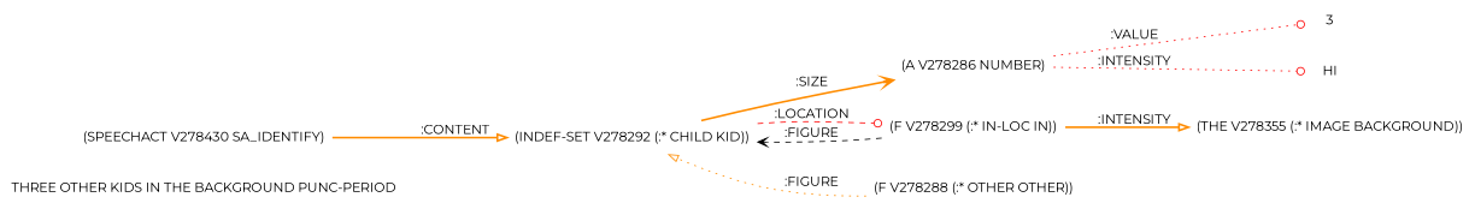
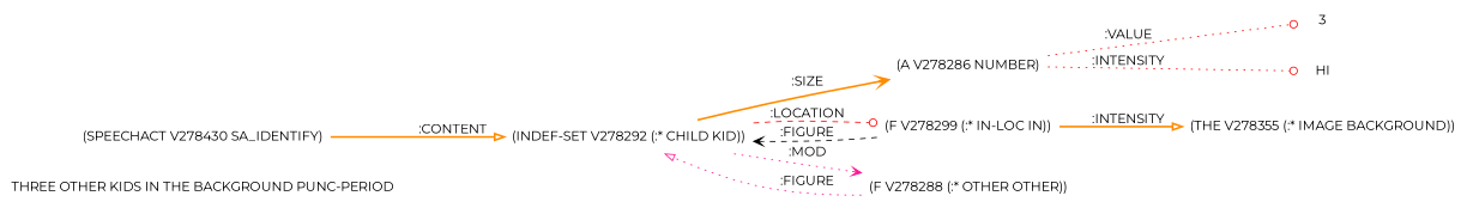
  digraph {
    fontname=Montserrat
    rankdir=LR
    node [color=deeppink fontname=Montserrat shape=none]
    edge [arrowhead=onormal color=darkorange fontname=Montserrat style=dotted]
    "THREE OTHER KIDS IN THE BACKGROUND PUNC-PERIOD"
    n2 [color=black label="(SPEECHACT V278430 SA_IDENTIFY)"]
    n3 [label="(INDEF-SET V278292 (:* CHILD KID))"]
    n4 [color=blue label="(A V278286 NUMBER)"]
    n5 [label="(F V278299 (:* IN-LOC IN))"]
    n6 [color=blue label="(F V278288 (:* OTHER OTHER))"]
    n7 [color=blue label=3]
    n8 [label=HI]
    n9 [color=black label="(THE V278355 (:* IMAGE BACKGROUND))"]
    n2 -> n3 [label=":CONTENT" style=bold]
    n3 -> n4 [arrowhead=vee label=":SIZE" style=bold]
    n3 -> n5 [arrowhead=odot color=red label=":LOCATION" style=dashed]
+   n3 -> n6 [arrowhead=vee color=deeppink label=":MOD"]
    n4 -> n7 [arrowhead=odot color=red label=":VALUE"]
    n4 -> n8 [arrowhead=odot color=red label=":INTENSITY"]
    n5 -> n3 [arrowhead=vee color=black label=":FIGURE" style=dashed]
    n5 -> n9 [label=":INTENSITY" style=bold]
-   n6 -> n3 [label=":FIGURE"]
+   n6 -> n3 [color=deeppink label=":FIGURE"]
  }
